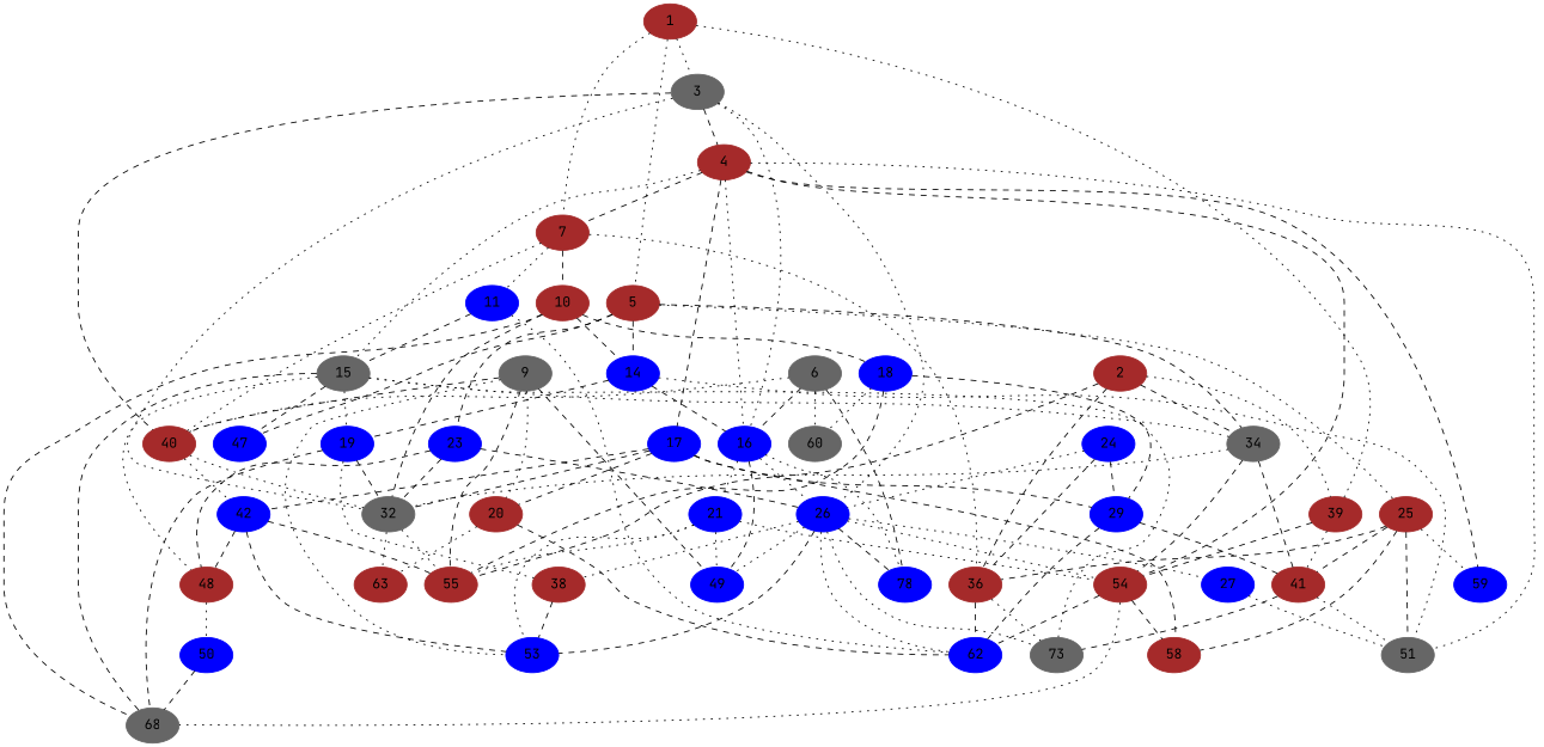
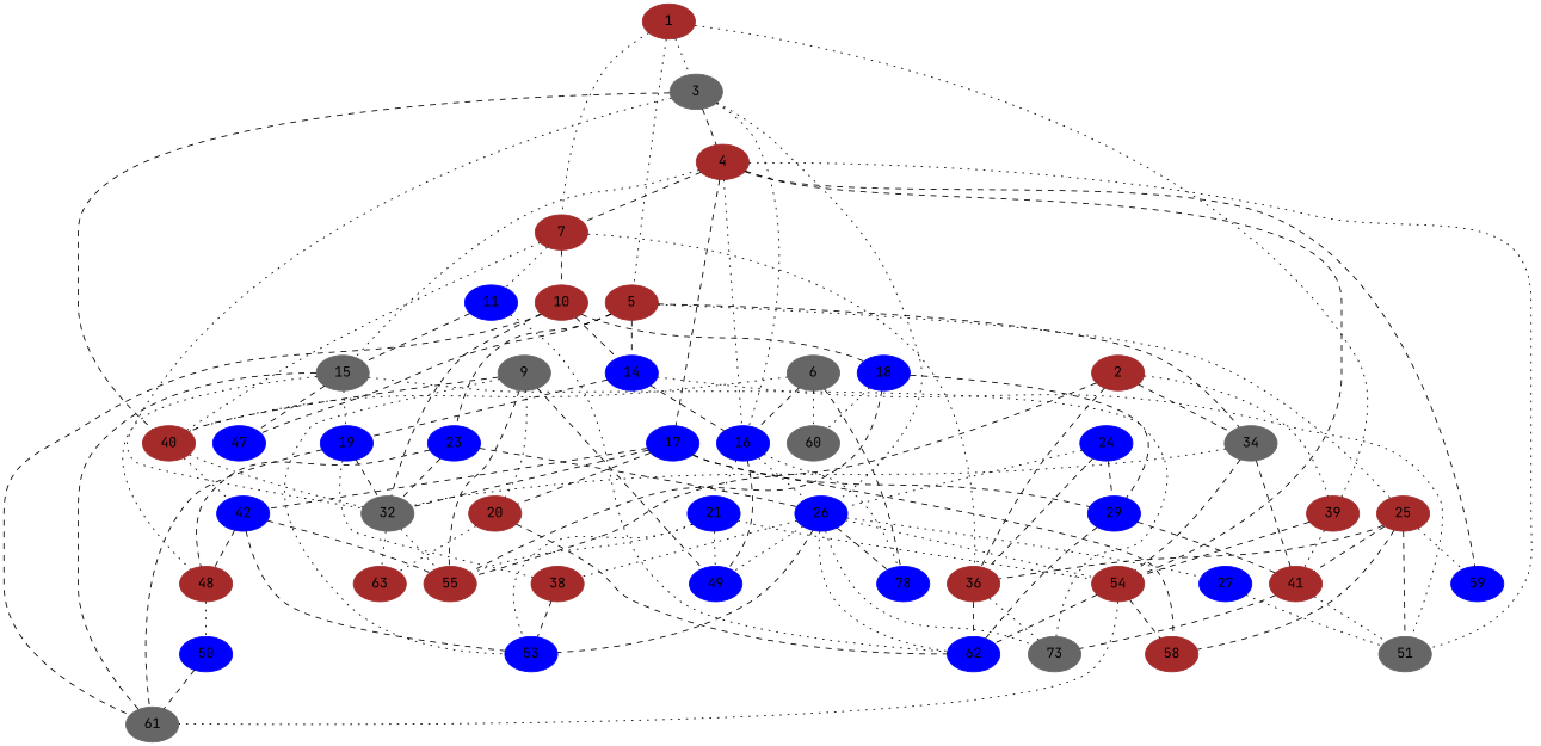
  graph {
    fontname="JetBrains Mono"
    node [color=blue fontname="JetBrains Mono" style=filled]
    edge [fontname="JetBrains Mono" style=dashed]
    1 [color=brown super="+67"]
    3 [color=gray40 super="+8"]
    5 [color=brown super="+64"]
    7 [color=brown super="+77"]
    39 [color=brown]
    4 [color=brown super="+12"]
    16 [super="+31"]
    26 [super="+37"]
    40 [color=brown super="+80"]
    n10 [color=gray40 label=32 super="+76"]
    34 [color=gray40 super="+65"]
    14
    23
    25 [color=brown super="+33"]
    47
    36 [color=brown super="+56"]
    10 [color=brown super="+35"]
    11
    54 [color=brown super="+68"]
    41 [color=brown super="+46"]
    2 [color=brown super="+32"]
    55 [color=brown super="+70"]
    62 [super="+71"]
    n24 [color=gray40 label=73]
    15 [color=gray40 super="+44"]
    17 [super="+83"]
    51 [color=gray40 super="+79"]
    59 [super="+72"]
    78
    49
    21 [super="+22"]
    53
    38 [color=brown]
    27
    42 [super="+81"]
    63 [color=brown]
-   61 [color=gray40 super="+75" label=68]
+   61 [color=gray40 super="+75"]
    19 [super="+45"]
    48 [color=brown super="+73"]
    20 [color=brown super="+28"]
    29 [super="+69"]
    58 [color=brown]
    6 [color=gray40 super="+13"]
    60 [color=gray40]
    18 [super="+66"]
    9 [color=gray40 super="+43"]
    50 [super="+57"]
    24 [super="+82"]
    1 -- 3 [style=dotted]
    1 -- 5 [style=dotted]
    1 -- 7 [style=dotted]
    1 -- 39 [style=dotted]
    3 -- 4
    3 -- 16 [style=dotted]
    3 -- 26 [style=dotted]
    3 -- 40
    3 -- n10 [style=dotted]
    5 -- 34
    5 -- 14
    5 -- 23
    5 -- 25 [style=dotted]
    5 -- 47
    7 -- 40 [style=dotted]
    7 -- 36 [style=dotted]
    7 -- 10
    7 -- 11 [style=dotted]
    39 -- 54
    39 -- 41 [style=dotted]
    4 -- 7
    4 -- 16 [style=dotted]
    4 -- 54
    4 -- 15 [style=dotted]
    4 -- 17
    4 -- 51 [style=dotted weight=2]
    4 -- 59
    16 -- 26 [style=dotted]
    16 -- 78 [style=dotted]
    16 -- 49
    16 -- 21 [style=dotted]
    26 -- 54 [style=dotted]
    26 -- 62 [style=dotted]
    26 -- n24 [style=dotted]
    26 -- 78
    26 -- 49 [style=dotted]
    26 -- 53 [weight=2]
    26 -- 38 [style=dotted]
    26 -- 27 [style=dotted]
    40 -- n10 [style=dotted]
    40 -- 42 [style=dotted]
    n10 -- 55 [style=dotted]
    n10 -- 63 [style=dotted]
    34 -- n10 [style=dotted]
    34 -- 54
    34 -- 41
    14 -- 16
    14 -- 51 [style=dotted]
    14 -- 19
    23 -- 26
    23 -- n10
    23 -- 48
    25 -- 36 [weight=2]
    25 -- 41
    25 -- 51
    25 -- 59 [style=dotted]
    25 -- 58
    36 -- 62 [weight=2]
    36 -- n24 [style=dotted]
    10 -- n10
    10 -- 14
    10 -- 61
    10 -- 18
    11 -- 62 [style=dotted]
    11 -- 15
    54 -- 62
    54 -- 61 [style=dotted]
    54 -- 58
    41 -- n24
    41 -- 51 [style=dotted]
    2 -- 39 [style=dotted]
    2 -- 34
    2 -- 36
    2 -- 55
-   15 -- 34 [style=dotted]
    15 -- 47
    15 -- n24 [style=dotted]
    15 -- 61
    15 -- 19 [style=dotted]
    15 -- 48 [style=dotted]
    17 -- n10
    17 -- 42
    17 -- 20
    17 -- 29
    17 -- 58
    21 -- 54 [style=dotted]
    21 -- 55 [style=dotted]
    21 -- 49 [style=dotted]
    21 -- 53 [style=dotted]
    38 -- 53
    27 -- 51 [style=dotted]
    42 -- 55
    42 -- 53
    42 -- 48
    19 -- n10
    19 -- 38 [style=dotted]
    19 -- 61
    48 -- 50 [style=dotted weight=2]
    20 -- 62
    20 -- 63 [style=dotted]
    29 -- 41
    29 -- 62
    6 -- 16
    6 -- 40 [style=dotted weight=2]
    6 -- 78
    6 -- 60 [style=dotted weight=2]
    18 -- 55
    18 -- 29
    18 -- 60 [style=dotted]
    9 -- 40
    9 -- 55
    9 -- 49
    9 -- 53 [style=dotted]
    9 -- 20 [style=dotted]
    50 -- 61
    24 -- 26 [style=dotted]
    24 -- 36
    24 -- 29
  }
